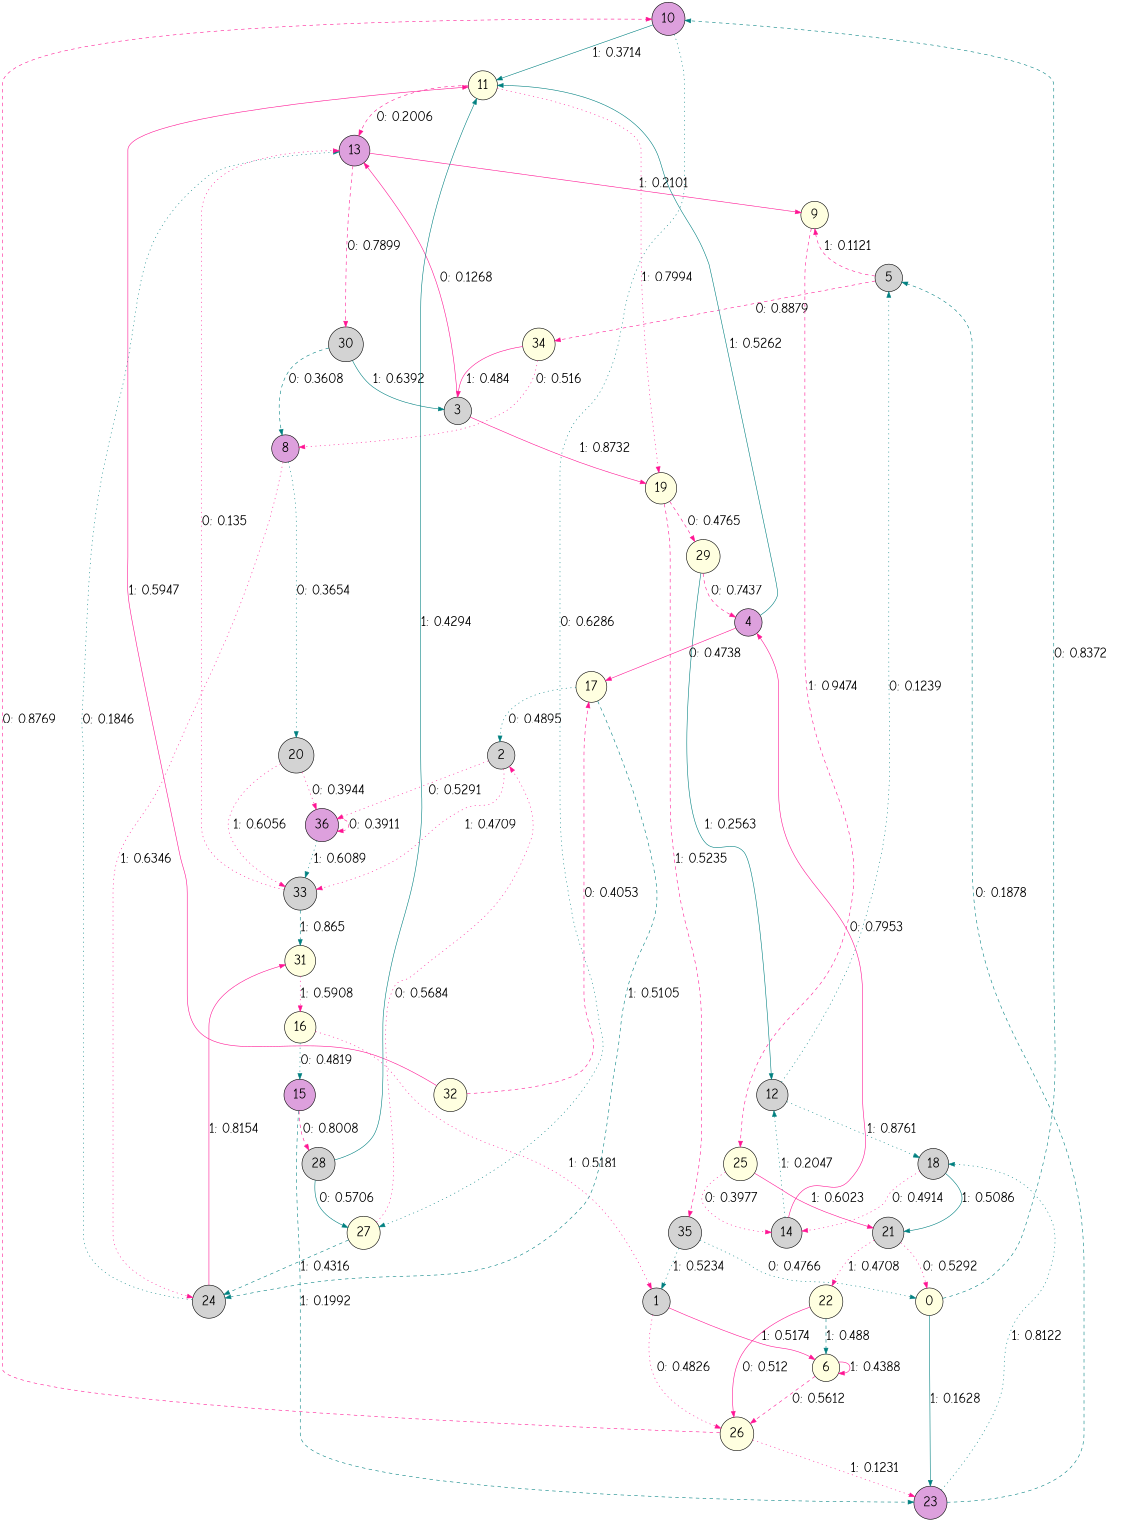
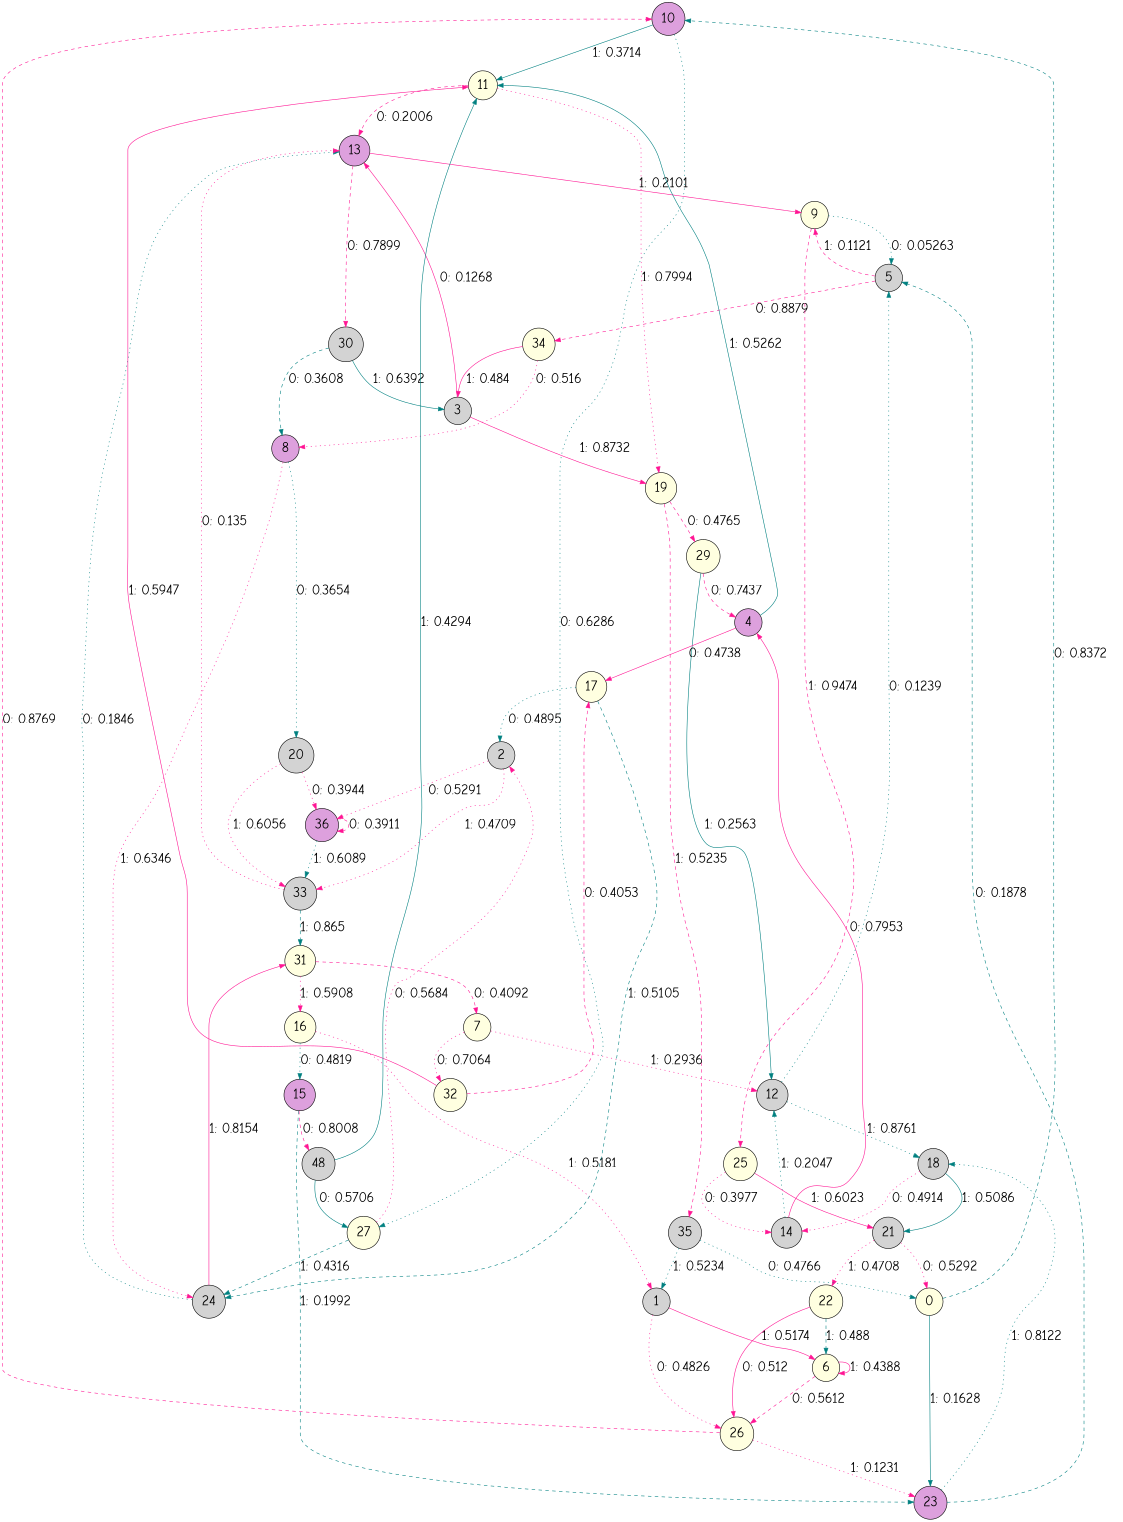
  digraph {
    fontname="Comic Neue"
    node [fillcolor=lightyellow fontname="Comic Neue" fontsize=24 shape=circle style=filled]
    edge [color=deeppink fontname="Comic Neue" fontsize=24 style=dotted]
    10 [fillcolor=plum]
    0
    23 [fillcolor=plum]
    11
    27
    5 [fillcolor=lightgrey]
    18 [fillcolor=lightgrey]
    13 [fillcolor=plum]
    19
    2 [fillcolor=lightgrey]
    24 [fillcolor=lightgrey]
    9
    34
    14 [fillcolor=lightgrey]
    21 [fillcolor=lightgrey]
    1 [fillcolor=lightgrey]
    26
    6
    36 [fillcolor=plum]
    33 [fillcolor=lightgrey]
    31
    30 [fillcolor=lightgrey]
+   7
    16
    3 [fillcolor=lightgrey]
    29
    35 [fillcolor=lightgrey]
    25
    8 [fillcolor=plum]
    4 [fillcolor=plum]
    12 [fillcolor=lightgrey]
    17
    20 [fillcolor=lightgrey]
    32
    22
    15 [fillcolor=plum]
-   28 [fillcolor=lightgrey]
+   28 [fillcolor=lightgrey label=48]
    10 -> 11 [color=teal label="1: 0.3714   " style=solid]
    10 -> 27 [color=teal label="0: 0.6286   "]
    0 -> 10 [color=teal label="0: 0.8372   " style=dashed]
    0 -> 23 [color=teal label="1: 0.1628   " style=solid]
    23 -> 5 [color=teal label="0: 0.1878   " style=dashed]
    23 -> 18 [color=teal label="1: 0.8122   "]
    11 -> 13 [label="0: 0.2006   " style=dashed]
    11 -> 19 [label="1: 0.7994   "]
    27 -> 2 [label="0: 0.5684   "]
    27 -> 24 [color=teal label="1: 0.4316   " style=dashed]
    5 -> 9 [label="1: 0.1121   " style=dashed]
    5 -> 34 [label="0: 0.8879   " style=dashed]
    18 -> 14 [label="0: 0.4914   "]
    18 -> 21 [color=teal label="1: 0.5086   " style=solid]
    13 -> 9 [label="1: 0.2101   " style=solid]
    13 -> 30 [label="0: 0.7899   " style=dashed]
    19 -> 29 [label="0: 0.4765   " style=dashed]
    19 -> 35 [label="1: 0.5235   " style=dashed]
    2 -> 36 [label="0: 0.5291   "]
    2 -> 33 [label="1: 0.4709   "]
    24 -> 13 [color=teal label="0: 0.1846   "]
    24 -> 31 [label="1: 0.8154   " style=solid]
+   9 -> 5 [color=teal label="0: 0.05263  "]
    9 -> 25 [label="1: 0.9474   " style=dashed]
    34 -> 3 [label="1: 0.484    " style=solid]
    34 -> 8 [label="0: 0.516    "]
    14 -> 4 [label="0: 0.7953   " style=solid]
    14 -> 12 [color=teal label="1: 0.2047   "]
    21 -> 0 [label="0: 0.5292   "]
    21 -> 22 [label="1: 0.4708   "]
    1 -> 26 [label="0: 0.4826   "]
    1 -> 6 [label="1: 0.5174   " style=solid]
    26 -> 10 [label="0: 0.8769   " style=dashed]
    26 -> 23 [label="1: 0.1231   "]
    6 -> 26 [label="0: 0.5612   " style=dashed]
    6 -> 6 [label="1: 0.4388   " style=solid]
    36 -> 36 [label="0: 0.3911   " style=dashed]
    36 -> 33 [color=teal label="1: 0.6089   "]
    33 -> 13 [label="0: 0.135    "]
    33 -> 31 [color=teal label="1: 0.865    " style=dashed]
+   31 -> 7 [label="0: 0.4092   " style=dashed]
    31 -> 16 [label="1: 0.5908   "]
    30 -> 3 [color=teal label="1: 0.6392   " style=solid]
    30 -> 8 [color=teal label="0: 0.3608   " style=dashed]
+   7 -> 12 [label="1: 0.2936   "]
+   7 -> 32 [label="0: 0.7064   "]
    16 -> 1 [label="1: 0.5181   "]
    16 -> 15 [color=teal label="0: 0.4819   "]
    3 -> 13 [label="0: 0.1268   " style=solid]
    3 -> 19 [label="1: 0.8732   " style=solid]
    29 -> 4 [label="0: 0.7437   " style=dashed]
    29 -> 12 [color=teal label="1: 0.2563   " style=solid]
    35 -> 0 [color=teal label="0: 0.4766   "]
    35 -> 1 [color=teal label="1: 0.5234   "]
    25 -> 14 [label="0: 0.3977   "]
    25 -> 21 [label="1: 0.6023   " style=solid]
    8 -> 24 [label="1: 0.6346   "]
    8 -> 20 [color=teal label="0: 0.3654   "]
    4 -> 11 [color=teal label="1: 0.5262   " style=solid]
    4 -> 17 [label="0: 0.4738   " style=solid]
    12 -> 5 [color=teal label="0: 0.1239   "]
    12 -> 18 [color=teal label="1: 0.8761   "]
    17 -> 2 [color=teal label="0: 0.4895   "]
    17 -> 24 [color=teal label="1: 0.5105   " style=dashed]
    20 -> 36 [label="0: 0.3944   "]
    20 -> 33 [label="1: 0.6056   "]
    32 -> 11 [label="1: 0.5947   " style=solid]
    32 -> 17 [label="0: 0.4053   " style=dashed]
    22 -> 26 [label="0: 0.512    " style=solid]
    22 -> 6 [color=teal label="1: 0.488    " style=dashed]
    15 -> 23 [color=teal label="1: 0.1992   " style=dashed]
    15 -> 28 [label="0: 0.8008   " style=dashed]
    28 -> 11 [color=teal label="1: 0.4294   " style=solid]
    28 -> 27 [color=teal label="0: 0.5706   " style=solid]
  }
